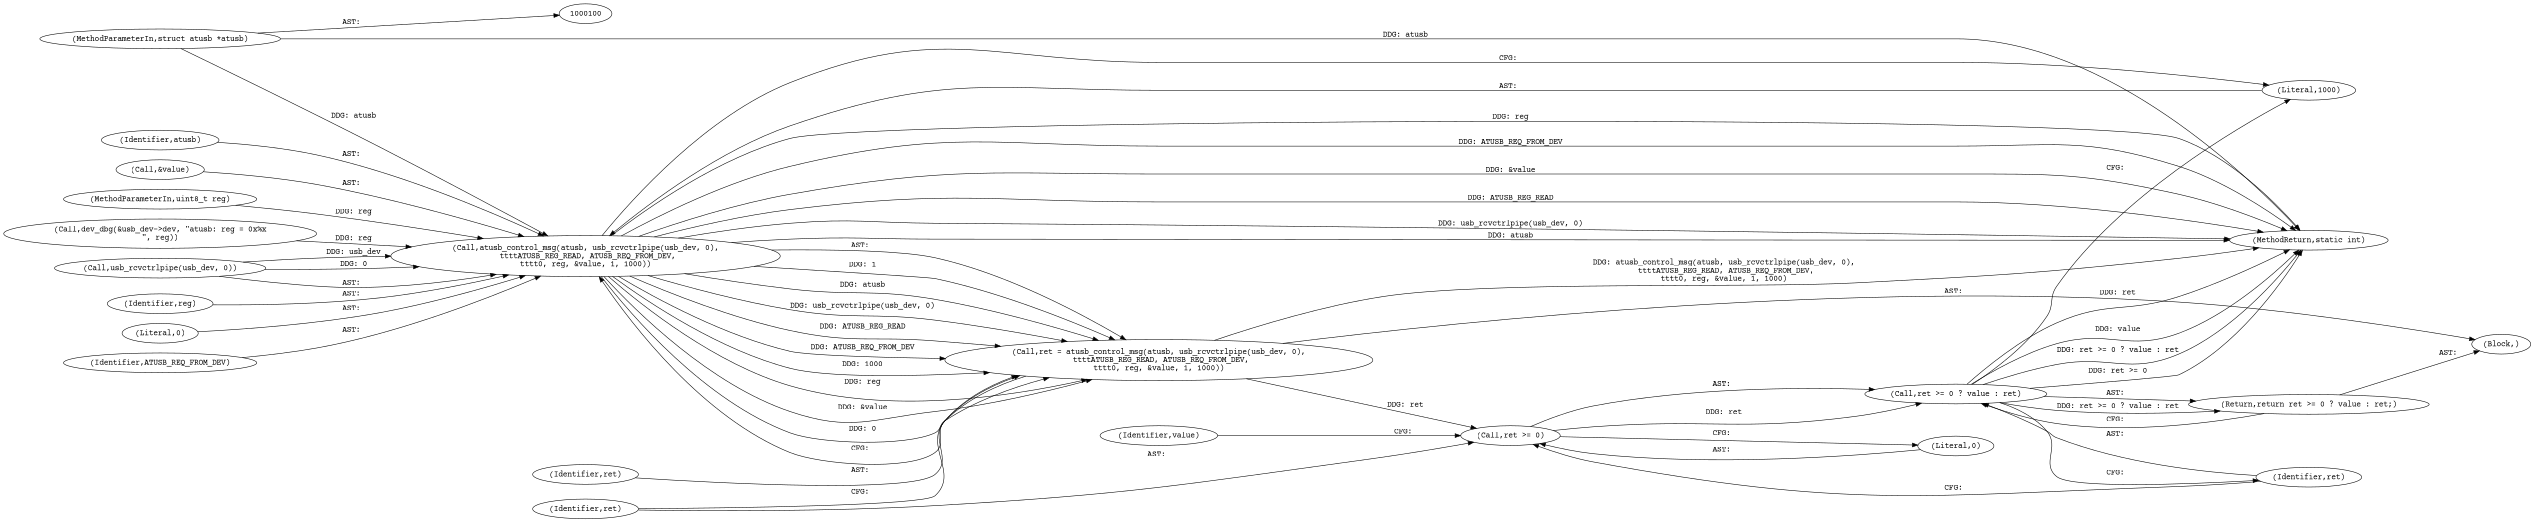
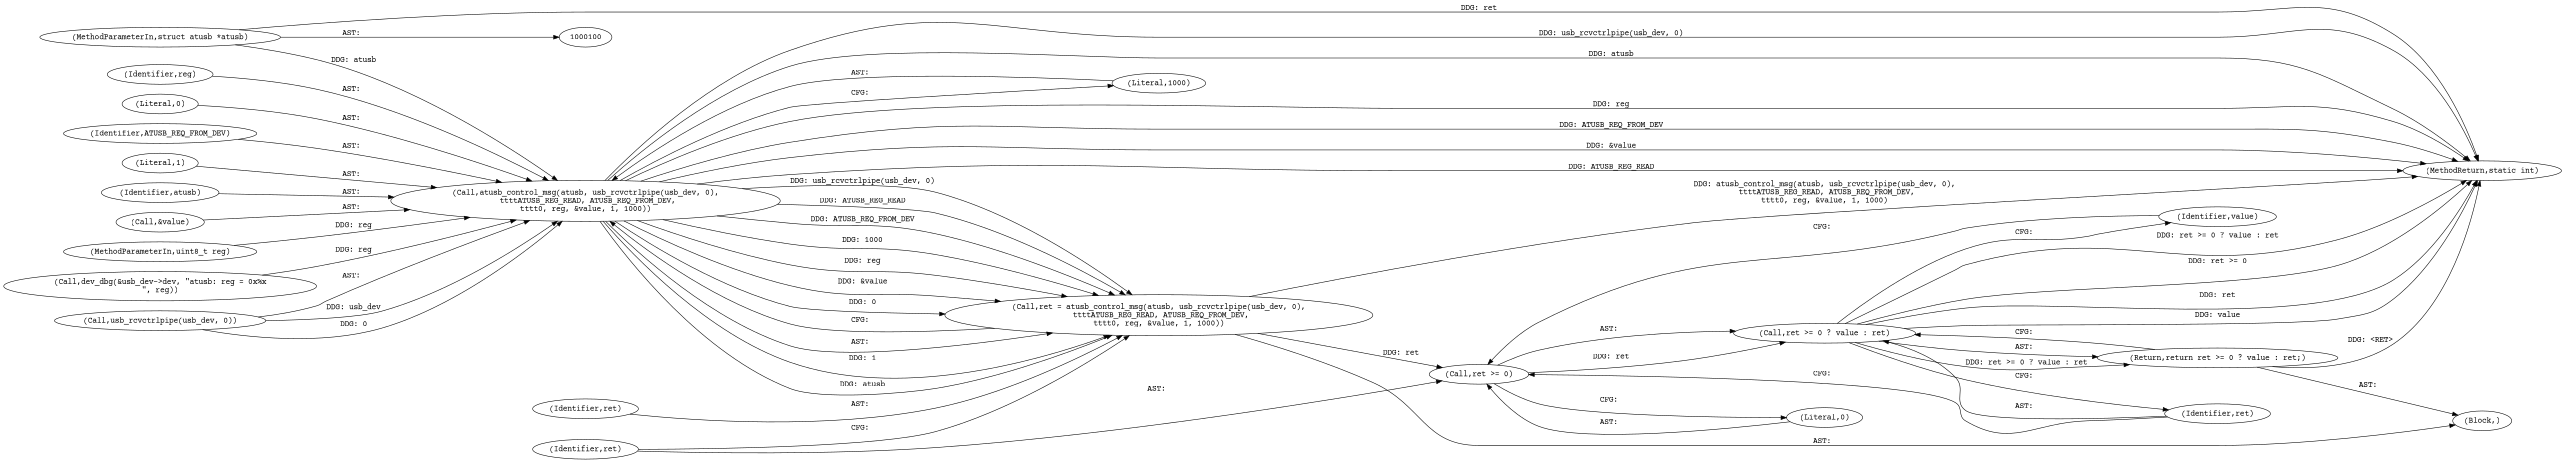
  digraph {
    fontname="Courier Prime"
    rankdir=LR
    node [fontname="Courier Prime"]
    edge [fontname="Courier Prime"]
    n1 [label="(MethodParameterIn,struct atusb *atusb)"]
    n2 [label="(Call,atusb_control_msg(atusb, usb_rcvctrlpipe(usb_dev, 0),\n \t\t\t\tATUSB_REG_READ, ATUSB_REQ_FROM_DEV,\n\t\t\t\t0, reg, &value, 1, 1000))"]
    n3 [label="(MethodReturn,static int)"]
    1000100
    n5 [label="(Call,ret = atusb_control_msg(atusb, usb_rcvctrlpipe(usb_dev, 0),\n \t\t\t\tATUSB_REG_READ, ATUSB_REQ_FROM_DEV,\n\t\t\t\t0, reg, &value, 1, 1000))"]
    n6 [label="(Literal,1000)"]
    n7 [label="(Call,ret >= 0)"]
    n8 [label="(Block,)"]
    n9 [label="(Call,ret >= 0 ? value : ret)"]
    n10 [label="(Literal,0)"]
    n11 [label="(Return,return ret >= 0 ? value : ret;)"]
    n12 [label="(Identifier,ret)"]
    n13 [label="(Identifier,value)"]
    n14 [label="(Identifier,reg)"]
    n15 [label="(Literal,0)"]
    n16 [label="(Identifier,ATUSB_REQ_FROM_DEV)"]
+   n17 [label="(Literal,1)"]
    n18 [label="(Identifier,atusb)"]
    n19 [label="(Call,&value)"]
    n20 [label="(MethodParameterIn,uint8_t reg)"]
    n21 [label="(Call,dev_dbg(&usb_dev->dev, \"atusb: reg = 0x%x\n\", reg))"]
    n22 [label="(Identifier,ret)"]
    n23 [label="(Identifier,ret)"]
    n24 [label="(Call,usb_rcvctrlpipe(usb_dev, 0))"]
    n1 -> n2 [label="DDG: atusb"]
-   n1 -> n3 [label="DDG: atusb"]
+   n1 -> n3 [label="DDG: ret"]
    n1 -> 1000100 [label="AST: "]
    n2 -> n3 [label="DDG: reg"]
    n2 -> n3 [label="DDG: ATUSB_REQ_FROM_DEV"]
    n2 -> n3 [label="DDG: &value"]
    n2 -> n3 [label="DDG: ATUSB_REG_READ"]
    n2 -> n3 [label="DDG: usb_rcvctrlpipe(usb_dev, 0)"]
    n2 -> n3 [label="DDG: atusb"]
    n2 -> n5 [label="AST: "]
    n2 -> n5 [label="DDG: 1"]
    n2 -> n5 [label="DDG: atusb"]
    n2 -> n5 [label="DDG: usb_rcvctrlpipe(usb_dev, 0)"]
    n2 -> n5 [label="DDG: ATUSB_REG_READ"]
    n2 -> n5 [label="DDG: ATUSB_REQ_FROM_DEV"]
    n2 -> n5 [label="DDG: 1000"]
    n2 -> n5 [label="DDG: reg"]
    n2 -> n5 [label="DDG: &value"]
    n2 -> n5 [label="DDG: 0"]
    n2 -> n6 [label="CFG: "]
    n5 -> n2 [label="CFG: "]
    n5 -> n3 [label="DDG: atusb_control_msg(atusb, usb_rcvctrlpipe(usb_dev, 0),\n \t\t\t\tATUSB_REG_READ, ATUSB_REQ_FROM_DEV,\n\t\t\t\t0, reg, &value, 1, 1000)"]
    n5 -> n7 [label="DDG: ret"]
    n5 -> n8 [label="AST: "]
    n6 -> n2 [label="AST: "]
    n7 -> n9 [label="AST: "]
    n7 -> n9 [label="DDG: ret"]
    n7 -> n10 [label="CFG: "]
    n9 -> n3 [label="DDG: ret"]
    n9 -> n3 [label="DDG: value"]
    n9 -> n3 [label="DDG: ret >= 0 ? value : ret"]
    n9 -> n3 [label="DDG: ret >= 0"]
    n9 -> n11 [label="AST: "]
    n9 -> n11 [label="DDG: ret >= 0 ? value : ret"]
    n9 -> n12 [label="CFG: "]
-   n9 -> n6 [label="CFG: "]
+   n9 -> n13 [label="CFG: "]
    n10 -> n7 [label="AST: "]
+   n11 -> n3 [label="DDG: <RET>"]
    n11 -> n8 [label="AST: "]
    n11 -> n9 [label="CFG: "]
    n12 -> n7 [label="CFG: "]
    n12 -> n9 [label="AST: "]
    n13 -> n7 [label="CFG: "]
    n14 -> n2 [label="AST: "]
    n15 -> n2 [label="AST: "]
    n16 -> n2 [label="AST: "]
+   n17 -> n2 [label="AST: "]
    n18 -> n2 [label="AST: "]
    n19 -> n2 [label="AST: "]
    n20 -> n2 [label="DDG: reg"]
    n21 -> n2 [label="DDG: reg"]
    n22 -> n5 [label="AST: "]
    n23 -> n5 [label="CFG: "]
    n23 -> n7 [label="AST: "]
    n24 -> n2 [label="AST: "]
    n24 -> n2 [label="DDG: usb_dev"]
    n24 -> n2 [label="DDG: 0"]
  }
